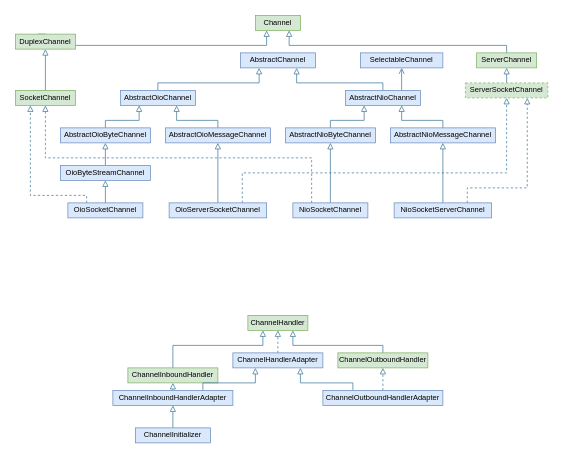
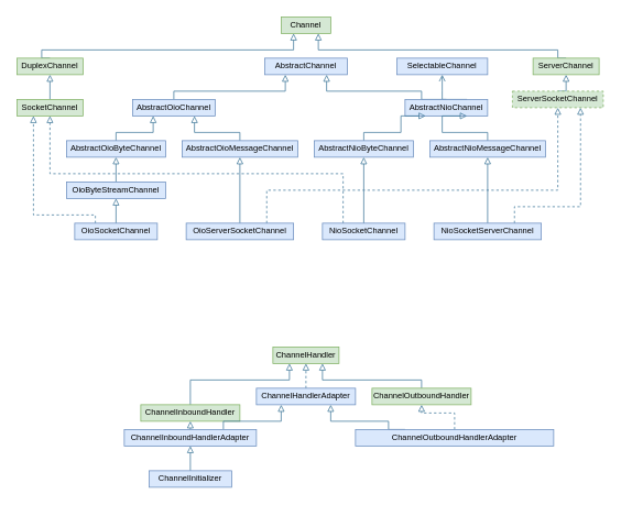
  <mxCell id="0" />
  <mxCell id="1" parent="0" />
  <mxCell id="2" value="&lt;p style=&quot;margin: 4px 0px 0px; font-size: 10px;&quot;&gt;&lt;span style=&quot;font-size: 10px;&quot;&gt;Channel&lt;/span&gt;&lt;/p&gt;" style="verticalAlign=middle;align=center;overflow=fill;fontSize=10;fontFamily=Helvetica;html=1;fillColor=#d5e8d4;strokeColor=#82b366;fontStyle=0" vertex="1" parent="1"><mxGeometry x="340" y="20" width="60" height="20" as="geometry" /></mxCell>
  <mxCell id="3" value="&lt;p style=&quot;margin: 4px 0px 0px; font-size: 10px;&quot;&gt;&lt;span style=&quot;font-size: 10px;&quot;&gt;AbstractChannel&lt;/span&gt;&lt;/p&gt;" style="verticalAlign=middle;align=center;overflow=fill;fontSize=10;fontFamily=Helvetica;html=1;fillColor=#dae8fc;strokeColor=#6c8ebf;fontStyle=0" vertex="1" parent="1"><mxGeometry x="320" y="70" width="100" height="20" as="geometry" /></mxCell>
  <mxCell id="4" style="edgeStyle=orthogonalEdgeStyle;shape=connector;rounded=0;orthogonalLoop=1;jettySize=auto;html=1;exitX=0.5;exitY=0;exitDx=0;exitDy=0;entryX=0.75;entryY=1;entryDx=0;entryDy=0;labelBackgroundColor=default;strokeColor=#457B9D;fontFamily=Helvetica;fontSize=11;fontColor=default;endArrow=block;endFill=0;" edge="1" parent="1" source="6" target="3"><mxGeometry relative="1" as="geometry"><Array as="points"><mxPoint x="510" y="110" /><mxPoint x="395" y="110" /></Array></mxGeometry></mxCell>
  <mxCell id="5" style="edgeStyle=orthogonalEdgeStyle;shape=connector;rounded=0;orthogonalLoop=1;jettySize=auto;html=1;exitX=0.75;exitY=0;exitDx=0;exitDy=0;entryX=0.5;entryY=1;entryDx=0;entryDy=0;labelBackgroundColor=default;strokeColor=#457B9D;fontFamily=Helvetica;fontSize=11;fontColor=default;endArrow=open;endFill=0;" edge="1" parent="1" source="6" target="9"><mxGeometry relative="1" as="geometry"><Array as="points"><mxPoint x="535" y="110" /><mxPoint x="535" y="110" /></Array></mxGeometry></mxCell>
- <mxCell id="6" value="&lt;p style=&quot;margin: 4px 0px 0px; font-size: 10px;&quot;&gt;&lt;span style=&quot;font-size: 10px;&quot;&gt;AbstractNioChannel&lt;/span&gt;&lt;/p&gt;" style="verticalAlign=middle;align=center;overflow=fill;fontSize=10;fontFamily=Helvetica;html=1;fillColor=#dae8fc;strokeColor=#6c8ebf;fontStyle=0" vertex="1" parent="1"><mxGeometry x="460" y="120" width="100" height="20" as="geometry" /></mxCell>
+ <mxCell id="6" value="&lt;p style=&quot;margin: 4px 0px 0px; font-size: 10px;&quot;&gt;&lt;span style=&quot;font-size: 10px;&quot;&gt;AbstractNioChannel&lt;/span&gt;&lt;/p&gt;" style="verticalAlign=middle;align=center;overflow=fill;fontSize=10;fontFamily=Helvetica;html=1;fillColor=#dae8fc;strokeColor=#6c8ebf;fontStyle=0" vertex="1" parent="1"><mxGeometry x="490" y="120" width="100" height="20" as="geometry" /></mxCell>
  <mxCell id="7" style="edgeStyle=orthogonalEdgeStyle;shape=connector;rounded=0;orthogonalLoop=1;jettySize=auto;html=1;exitX=0.5;exitY=0;exitDx=0;exitDy=0;entryX=0.25;entryY=1;entryDx=0;entryDy=0;labelBackgroundColor=default;strokeColor=#457B9D;fontFamily=Helvetica;fontSize=11;fontColor=default;endArrow=block;endFill=0;" edge="1" parent="1" source="8" target="3"><mxGeometry relative="1" as="geometry"><Array as="points"><mxPoint x="210" y="110" /><mxPoint x="345" y="110" /></Array></mxGeometry></mxCell>
  <mxCell id="8" value="&lt;p style=&quot;margin: 4px 0px 0px; font-size: 10px;&quot;&gt;&lt;span style=&quot;font-size: 10px;&quot;&gt;AbstractOioChannel&lt;/span&gt;&lt;/p&gt;" style="verticalAlign=middle;align=center;overflow=fill;fontSize=10;fontFamily=Helvetica;html=1;fillColor=#dae8fc;strokeColor=#6c8ebf;fontStyle=0" vertex="1" parent="1"><mxGeometry x="160" y="120" width="100" height="20" as="geometry" /></mxCell>
  <mxCell id="9" value="&lt;p style=&quot;margin: 4px 0px 0px; font-size: 10px;&quot;&gt;&lt;span style=&quot;font-size: 10px;&quot;&gt;SelectableChannel&lt;/span&gt;&lt;/p&gt;" style="verticalAlign=middle;align=center;overflow=fill;fontSize=10;fontFamily=Helvetica;html=1;fillColor=#dae8fc;strokeColor=#6c8ebf;fontStyle=0" vertex="1" parent="1"><mxGeometry x="480" y="70" width="110" height="20" as="geometry" /></mxCell>
  <mxCell id="10" style="edgeStyle=orthogonalEdgeStyle;shape=connector;rounded=0;orthogonalLoop=1;jettySize=auto;html=1;exitX=0.5;exitY=0;exitDx=0;exitDy=0;entryX=0.75;entryY=1;entryDx=0;entryDy=0;labelBackgroundColor=default;strokeColor=#457B9D;fontFamily=Helvetica;fontSize=11;fontColor=default;endArrow=block;endFill=0;" edge="1" parent="1" source="11" target="6"><mxGeometry relative="1" as="geometry"><Array as="points"><mxPoint x="590" y="160" /><mxPoint x="535" y="160" /></Array></mxGeometry></mxCell>
  <mxCell id="11" value="&lt;p style=&quot;margin: 4px 0px 0px; font-size: 10px;&quot;&gt;&lt;span style=&quot;font-size: 10px;&quot;&gt;AbstractNioMessageChannel&lt;/span&gt;&lt;/p&gt;" style="verticalAlign=middle;align=center;overflow=fill;fontSize=10;fontFamily=Helvetica;html=1;fillColor=#dae8fc;strokeColor=#6c8ebf;fontStyle=0" vertex="1" parent="1"><mxGeometry x="520" y="170" width="140" height="20" as="geometry" /></mxCell>
  <mxCell id="12" style="edgeStyle=orthogonalEdgeStyle;shape=connector;rounded=0;orthogonalLoop=1;jettySize=auto;html=1;exitX=0.5;exitY=0;exitDx=0;exitDy=0;entryX=0.25;entryY=1;entryDx=0;entryDy=0;labelBackgroundColor=default;strokeColor=#457B9D;fontFamily=Helvetica;fontSize=11;fontColor=default;endArrow=block;endFill=0;" edge="1" parent="1" source="13" target="6"><mxGeometry relative="1" as="geometry"><Array as="points"><mxPoint x="440" y="160" /><mxPoint x="485" y="160" /></Array></mxGeometry></mxCell>
  <mxCell id="13" value="&lt;p style=&quot;margin: 4px 0px 0px; font-size: 10px;&quot;&gt;&lt;span style=&quot;font-size: 10px;&quot;&gt;AbstractNioByteChannel&lt;/span&gt;&lt;/p&gt;" style="verticalAlign=middle;align=center;overflow=fill;fontSize=10;fontFamily=Helvetica;html=1;fillColor=#dae8fc;strokeColor=#6c8ebf;fontStyle=0" vertex="1" parent="1"><mxGeometry x="380" y="170" width="120" height="20" as="geometry" /></mxCell>
  <mxCell id="14" style="edgeStyle=orthogonalEdgeStyle;shape=connector;rounded=0;orthogonalLoop=1;jettySize=auto;html=1;exitX=0.5;exitY=0;exitDx=0;exitDy=0;entryX=0.75;entryY=1;entryDx=0;entryDy=0;labelBackgroundColor=default;strokeColor=#457B9D;fontFamily=Helvetica;fontSize=11;fontColor=default;endArrow=block;endFill=0;" edge="1" parent="1" source="15" target="8"><mxGeometry relative="1" as="geometry"><Array as="points"><mxPoint x="290" y="160" /><mxPoint x="235" y="160" /></Array></mxGeometry></mxCell>
  <mxCell id="15" value="&lt;p style=&quot;margin: 4px 0px 0px; font-size: 10px;&quot;&gt;&lt;span style=&quot;font-size: 10px;&quot;&gt;AbstractOioMessageChannel&lt;/span&gt;&lt;/p&gt;" style="verticalAlign=middle;align=center;overflow=fill;fontSize=10;fontFamily=Helvetica;html=1;fillColor=#dae8fc;strokeColor=#6c8ebf;fontStyle=0" vertex="1" parent="1"><mxGeometry x="220" y="170" width="140" height="20" as="geometry" /></mxCell>
  <mxCell id="16" style="edgeStyle=orthogonalEdgeStyle;shape=connector;rounded=0;orthogonalLoop=1;jettySize=auto;html=1;exitX=0.5;exitY=0;exitDx=0;exitDy=0;entryX=0.25;entryY=1;entryDx=0;entryDy=0;labelBackgroundColor=default;strokeColor=#457B9D;fontFamily=Helvetica;fontSize=11;fontColor=default;endArrow=block;endFill=0;" edge="1" parent="1" source="17" target="8"><mxGeometry relative="1" as="geometry"><Array as="points"><mxPoint x="140" y="160" /><mxPoint x="185" y="160" /></Array></mxGeometry></mxCell>
  <mxCell id="17" value="&lt;p style=&quot;margin: 4px 0px 0px; font-size: 10px;&quot;&gt;&lt;span style=&quot;font-size: 10px;&quot;&gt;AbstractOioByteChannel&lt;/span&gt;&lt;/p&gt;" style="verticalAlign=middle;align=center;overflow=fill;fontSize=10;fontFamily=Helvetica;html=1;fillColor=#dae8fc;strokeColor=#6c8ebf;fontStyle=0" vertex="1" parent="1"><mxGeometry x="80" y="170" width="120" height="20" as="geometry" /></mxCell>
  <mxCell id="18" style="edgeStyle=orthogonalEdgeStyle;shape=connector;rounded=0;orthogonalLoop=1;jettySize=auto;html=1;exitX=0.5;exitY=0;exitDx=0;exitDy=0;entryX=0.5;entryY=1;entryDx=0;entryDy=0;labelBackgroundColor=default;strokeColor=#457B9D;fontFamily=Helvetica;fontSize=11;fontColor=default;endArrow=block;endFill=0;" edge="1" parent="1" source="19" target="17"><mxGeometry relative="1" as="geometry" /></mxCell>
  <mxCell id="19" value="&lt;p style=&quot;margin: 4px 0px 0px; font-size: 10px;&quot;&gt;&lt;span style=&quot;font-size: 10px;&quot;&gt;OioByteStreamChannel&lt;/span&gt;&lt;/p&gt;" style="verticalAlign=middle;align=center;overflow=fill;fontSize=10;fontFamily=Helvetica;html=1;fillColor=#dae8fc;strokeColor=#6c8ebf;fontStyle=0" vertex="1" parent="1"><mxGeometry x="80" y="220" width="120" height="20" as="geometry" /></mxCell>
  <mxCell id="20" style="edgeStyle=orthogonalEdgeStyle;shape=connector;rounded=0;orthogonalLoop=1;jettySize=auto;html=1;exitX=0.5;exitY=0;exitDx=0;exitDy=0;entryX=0.5;entryY=1;entryDx=0;entryDy=0;labelBackgroundColor=default;strokeColor=#457B9D;fontFamily=Helvetica;fontSize=11;fontColor=default;endArrow=block;endFill=0;" edge="1" parent="1" source="22" target="19"><mxGeometry relative="1" as="geometry" /></mxCell>
  <mxCell id="21" style="edgeStyle=orthogonalEdgeStyle;shape=connector;rounded=0;orthogonalLoop=1;jettySize=auto;html=1;exitX=0.25;exitY=0;exitDx=0;exitDy=0;entryX=0.25;entryY=1;entryDx=0;entryDy=0;labelBackgroundColor=default;strokeColor=#457B9D;fontFamily=Helvetica;fontSize=11;fontColor=default;endArrow=block;endFill=0;dashed=1;" edge="1" parent="1" source="22" target="39"><mxGeometry relative="1" as="geometry"><Array as="points"><mxPoint x="115" y="260" /><mxPoint x="40" y="260" /></Array></mxGeometry></mxCell>
  <mxCell id="22" value="&lt;p style=&quot;margin: 4px 0px 0px; font-size: 10px;&quot;&gt;&lt;span style=&quot;font-size: 10px;&quot;&gt;OioSocketChannel&lt;/span&gt;&lt;/p&gt;" style="verticalAlign=middle;align=center;overflow=fill;fontSize=10;fontFamily=Helvetica;html=1;fillColor=#dae8fc;strokeColor=#6c8ebf;fontStyle=0" vertex="1" parent="1"><mxGeometry x="90" y="270" width="100" height="20" as="geometry" /></mxCell>
  <mxCell id="23" style="edgeStyle=orthogonalEdgeStyle;shape=connector;rounded=0;orthogonalLoop=1;jettySize=auto;html=1;exitX=0.5;exitY=0;exitDx=0;exitDy=0;entryX=0.5;entryY=1;entryDx=0;entryDy=0;labelBackgroundColor=default;strokeColor=#457B9D;fontFamily=Helvetica;fontSize=11;fontColor=default;endArrow=block;endFill=0;" edge="1" parent="1" source="25" target="13"><mxGeometry relative="1" as="geometry" /></mxCell>
  <mxCell id="24" style="edgeStyle=orthogonalEdgeStyle;shape=connector;rounded=0;orthogonalLoop=1;jettySize=auto;html=1;exitX=0.25;exitY=0;exitDx=0;exitDy=0;entryX=0.5;entryY=1;entryDx=0;entryDy=0;labelBackgroundColor=default;strokeColor=#457B9D;fontFamily=Helvetica;fontSize=11;fontColor=default;endArrow=block;endFill=0;dashed=1;" edge="1" parent="1" source="25" target="39"><mxGeometry relative="1" as="geometry"><Array as="points"><mxPoint x="415" y="210" /><mxPoint x="60" y="210" /></Array></mxGeometry></mxCell>
  <mxCell id="25" value="&lt;p style=&quot;margin: 4px 0px 0px; font-size: 10px;&quot;&gt;&lt;span style=&quot;font-size: 10px;&quot;&gt;NioSocketChannel&lt;/span&gt;&lt;/p&gt;" style="verticalAlign=middle;align=center;overflow=fill;fontSize=10;fontFamily=Helvetica;html=1;fillColor=#dae8fc;strokeColor=#6c8ebf;fontStyle=0" vertex="1" parent="1"><mxGeometry x="390" y="270" width="100" height="20" as="geometry" /></mxCell>
  <mxCell id="26" style="edgeStyle=orthogonalEdgeStyle;shape=connector;rounded=0;orthogonalLoop=1;jettySize=auto;html=1;exitX=0.5;exitY=0;exitDx=0;exitDy=0;entryX=0.5;entryY=1;entryDx=0;entryDy=0;labelBackgroundColor=default;strokeColor=#457B9D;fontFamily=Helvetica;fontSize=11;fontColor=default;endArrow=block;endFill=0;" edge="1" parent="1" source="28" target="11"><mxGeometry relative="1" as="geometry" /></mxCell>
  <mxCell id="27" style="edgeStyle=orthogonalEdgeStyle;shape=connector;rounded=0;orthogonalLoop=1;jettySize=auto;html=1;exitX=0.75;exitY=0;exitDx=0;exitDy=0;entryX=0.75;entryY=1;entryDx=0;entryDy=0;labelBackgroundColor=default;strokeColor=#457B9D;fontFamily=Helvetica;fontSize=11;fontColor=default;endArrow=block;endFill=0;dashed=1;" edge="1" parent="1" source="28" target="35"><mxGeometry relative="1" as="geometry"><Array as="points"><mxPoint x="623" y="250" /><mxPoint x="703" y="250" /></Array></mxGeometry></mxCell>
  <mxCell id="28" value="&lt;p style=&quot;margin: 4px 0px 0px; font-size: 10px;&quot;&gt;&lt;span style=&quot;font-size: 10px;&quot;&gt;NioSocketServerChannel&lt;/span&gt;&lt;/p&gt;" style="verticalAlign=middle;align=center;overflow=fill;fontSize=10;fontFamily=Helvetica;html=1;fillColor=#dae8fc;strokeColor=#6c8ebf;fontStyle=0" vertex="1" parent="1"><mxGeometry x="525" y="270" width="130" height="20" as="geometry" /></mxCell>
  <mxCell id="29" style="edgeStyle=orthogonalEdgeStyle;shape=connector;rounded=0;orthogonalLoop=1;jettySize=auto;html=1;exitX=0.5;exitY=0;exitDx=0;exitDy=0;entryX=0.5;entryY=1;entryDx=0;entryDy=0;labelBackgroundColor=default;strokeColor=#457B9D;fontFamily=Helvetica;fontSize=11;fontColor=default;endArrow=block;endFill=0;" edge="1" parent="1" source="31" target="15"><mxGeometry relative="1" as="geometry" /></mxCell>
  <mxCell id="30" style="edgeStyle=orthogonalEdgeStyle;shape=connector;rounded=0;orthogonalLoop=1;jettySize=auto;html=1;exitX=0.75;exitY=0;exitDx=0;exitDy=0;entryX=0.5;entryY=1;entryDx=0;entryDy=0;labelBackgroundColor=default;strokeColor=#457B9D;fontFamily=Helvetica;fontSize=11;fontColor=default;endArrow=block;endFill=0;dashed=1;" edge="1" parent="1" source="31" target="35"><mxGeometry relative="1" as="geometry"><Array as="points"><mxPoint x="323" y="230" /><mxPoint x="675" y="230" /></Array></mxGeometry></mxCell>
  <mxCell id="31" value="&lt;p style=&quot;margin: 4px 0px 0px; font-size: 10px;&quot;&gt;&lt;span style=&quot;font-size: 10px;&quot;&gt;OioServerSocketChannel&lt;/span&gt;&lt;/p&gt;" style="verticalAlign=middle;align=center;overflow=fill;fontSize=10;fontFamily=Helvetica;html=1;fillColor=#dae8fc;strokeColor=#6c8ebf;fontStyle=0" vertex="1" parent="1"><mxGeometry x="225" y="270" width="130" height="20" as="geometry" /></mxCell>
  <mxCell id="32" style="edgeStyle=orthogonalEdgeStyle;shape=connector;rounded=0;orthogonalLoop=1;jettySize=auto;html=1;exitX=0.5;exitY=0;exitDx=0;exitDy=0;entryX=0.75;entryY=1;entryDx=0;entryDy=0;labelBackgroundColor=default;strokeColor=#457B9D;fontFamily=Helvetica;fontSize=11;fontColor=default;endArrow=block;endFill=0;" edge="1" parent="1" source="33" target="2"><mxGeometry relative="1" as="geometry"><Array as="points"><mxPoint x="675" y="60" /><mxPoint x="385" y="60" /></Array></mxGeometry></mxCell>
- <mxCell id="33" value="&lt;p style=&quot;margin: 4px 0px 0px; font-size: 10px;&quot;&gt;&lt;span style=&quot;font-size: 10px;&quot;&gt;ServerChannel&lt;/span&gt;&lt;/p&gt;" style="verticalAlign=middle;align=center;overflow=fill;fontSize=10;fontFamily=Helvetica;html=1;fillColor=#d5e8d4;strokeColor=#82b366;fontStyle=0" vertex="1" parent="1"><mxGeometry x="635" y="70" width="80" height="20" as="geometry" /></mxCell>
+ <mxCell id="33" value="&lt;p style=&quot;margin: 4px 0px 0px; font-size: 10px;&quot;&gt;&lt;span style=&quot;font-size: 10px;&quot;&gt;ServerChannel&lt;/span&gt;&lt;/p&gt;" style="verticalAlign=middle;align=center;overflow=fill;fontSize=10;fontFamily=Helvetica;html=1;fillColor=#d5e8d4;strokeColor=#82b366;fontStyle=0" vertex="1" parent="1"><mxGeometry x="645" y="70" width="80" height="20" as="geometry" /></mxCell>
  <mxCell id="34" style="edgeStyle=orthogonalEdgeStyle;shape=connector;rounded=0;orthogonalLoop=1;jettySize=auto;html=1;exitX=0.5;exitY=0;exitDx=0;exitDy=0;entryX=0.5;entryY=1;entryDx=0;entryDy=0;labelBackgroundColor=default;strokeColor=#457B9D;fontFamily=Helvetica;fontSize=11;fontColor=default;endArrow=block;endFill=0;" edge="1" parent="1" source="35" target="33"><mxGeometry relative="1" as="geometry" /></mxCell>
  <mxCell id="35" value="&lt;p style=&quot;margin: 4px 0px 0px; font-size: 10px;&quot;&gt;&lt;span style=&quot;font-size: 10px;&quot;&gt;ServerSocketChannel&lt;/span&gt;&lt;/p&gt;" style="verticalAlign=middle;align=center;overflow=fill;fontSize=10;fontFamily=Helvetica;html=1;fillColor=#d5e8d4;strokeColor=#82b366;fontStyle=0;dashed=1;" vertex="1" parent="1"><mxGeometry x="620" y="110" width="110" height="20" as="geometry" /></mxCell>
  <mxCell id="36" style="edgeStyle=orthogonalEdgeStyle;shape=connector;rounded=0;orthogonalLoop=1;jettySize=auto;html=1;exitX=0.5;exitY=0;exitDx=0;exitDy=0;entryX=0.25;entryY=1;entryDx=0;entryDy=0;labelBackgroundColor=default;strokeColor=#457B9D;fontFamily=Helvetica;fontSize=11;fontColor=default;endArrow=block;endFill=0;" edge="1" parent="1" source="37" target="2"><mxGeometry relative="1" as="geometry"><Array as="points"><mxPoint x="50" y="60" /><mxPoint x="355" y="60" /></Array></mxGeometry></mxCell>
- <mxCell id="37" value="&lt;p style=&quot;margin: 4px 0px 0px; font-size: 10px;&quot;&gt;&lt;span style=&quot;font-size: 10px;&quot;&gt;DuplexChannel&lt;/span&gt;&lt;/p&gt;" style="verticalAlign=middle;align=center;overflow=fill;fontSize=10;fontFamily=Helvetica;html=1;fillColor=#d5e8d4;strokeColor=#82b366;fontStyle=0" vertex="1" parent="1"><mxGeometry x="20" y="45" width="80" height="20" as="geometry" /></mxCell>
+ <mxCell id="37" value="&lt;p style=&quot;margin: 4px 0px 0px; font-size: 10px;&quot;&gt;&lt;span style=&quot;font-size: 10px;&quot;&gt;DuplexChannel&lt;/span&gt;&lt;/p&gt;" style="verticalAlign=middle;align=center;overflow=fill;fontSize=10;fontFamily=Helvetica;html=1;fillColor=#d5e8d4;strokeColor=#82b366;fontStyle=0" vertex="1" parent="1"><mxGeometry x="20" y="70" width="80" height="20" as="geometry" /></mxCell>
  <mxCell id="38" style="edgeStyle=orthogonalEdgeStyle;shape=connector;rounded=0;orthogonalLoop=1;jettySize=auto;html=1;exitX=0.5;exitY=0;exitDx=0;exitDy=0;entryX=0.5;entryY=1;entryDx=0;entryDy=0;labelBackgroundColor=default;strokeColor=#457B9D;fontFamily=Helvetica;fontSize=11;fontColor=default;endArrow=block;endFill=0;" edge="1" parent="1" source="39" target="37"><mxGeometry relative="1" as="geometry" /></mxCell>
  <mxCell id="39" value="&lt;p style=&quot;margin: 4px 0px 0px; font-size: 10px;&quot;&gt;&lt;span style=&quot;font-size: 10px;&quot;&gt;SocketChannel&lt;/span&gt;&lt;/p&gt;" style="verticalAlign=middle;align=center;overflow=fill;fontSize=10;fontFamily=Helvetica;html=1;fillColor=#d5e8d4;strokeColor=#82b366;fontStyle=0" vertex="1" parent="1"><mxGeometry x="20" y="120" width="80" height="20" as="geometry" /></mxCell>
  <mxCell id="40" value="&lt;p style=&quot;margin: 4px 0px 0px; font-size: 10px;&quot;&gt;&lt;span style=&quot;font-size: 10px;&quot;&gt;ChannelHandler&lt;/span&gt;&lt;/p&gt;" style="verticalAlign=middle;align=center;overflow=fill;fontSize=10;fontFamily=Helvetica;html=1;fillColor=#d5e8d4;strokeColor=#82b366;fontStyle=0" vertex="1" parent="1"><mxGeometry x="330" y="420" width="80" height="20" as="geometry" /></mxCell>
  <mxCell id="41" style="edgeStyle=orthogonalEdgeStyle;shape=connector;rounded=0;orthogonalLoop=1;jettySize=auto;html=1;exitX=0.5;exitY=0;exitDx=0;exitDy=0;entryX=0.5;entryY=1;entryDx=0;entryDy=0;labelBackgroundColor=default;strokeColor=#457B9D;fontFamily=Helvetica;fontSize=11;fontColor=default;endArrow=block;endFill=0;dashed=1;" edge="1" parent="1" source="42" target="40"><mxGeometry relative="1" as="geometry" /></mxCell>
  <mxCell id="42" value="&lt;p style=&quot;margin: 4px 0px 0px; font-size: 10px;&quot;&gt;&lt;span style=&quot;font-size: 10px;&quot;&gt;ChannelHandlerAdapter&lt;/span&gt;&lt;/p&gt;" style="verticalAlign=middle;align=center;overflow=fill;fontSize=10;fontFamily=Helvetica;html=1;fillColor=#dae8fc;strokeColor=#6c8ebf;fontStyle=0" vertex="1" parent="1"><mxGeometry x="310" y="470" width="120" height="20" as="geometry" /></mxCell>
  <mxCell id="43" style="edgeStyle=orthogonalEdgeStyle;shape=connector;rounded=0;orthogonalLoop=1;jettySize=auto;html=1;exitX=0.5;exitY=0;exitDx=0;exitDy=0;entryX=0.25;entryY=1;entryDx=0;entryDy=0;labelBackgroundColor=default;strokeColor=#457B9D;fontFamily=Helvetica;fontSize=11;fontColor=default;endArrow=block;endFill=0;" edge="1" parent="1" source="44" target="40"><mxGeometry relative="1" as="geometry"><Array as="points"><mxPoint x="230" y="460" /><mxPoint x="350" y="460" /></Array></mxGeometry></mxCell>
  <mxCell id="44" value="&lt;p style=&quot;margin: 4px 0px 0px; font-size: 10px;&quot;&gt;ChannelInboundHandler&lt;br&gt;&lt;/p&gt;" style="verticalAlign=middle;align=center;overflow=fill;fontSize=10;fontFamily=Helvetica;html=1;fillColor=#d5e8d4;strokeColor=#82b366;fontStyle=0" vertex="1" parent="1"><mxGeometry x="170" y="490" width="120" height="20" as="geometry" /></mxCell>
  <mxCell id="45" style="edgeStyle=orthogonalEdgeStyle;shape=connector;rounded=0;orthogonalLoop=1;jettySize=auto;html=1;exitX=0.5;exitY=0;exitDx=0;exitDy=0;entryX=0.75;entryY=1;entryDx=0;entryDy=0;labelBackgroundColor=default;strokeColor=#457B9D;fontFamily=Helvetica;fontSize=11;fontColor=default;endArrow=block;endFill=0;" edge="1" parent="1" source="46" target="40"><mxGeometry relative="1" as="geometry"><Array as="points"><mxPoint x="510" y="460" /><mxPoint x="390" y="460" /></Array></mxGeometry></mxCell>
  <mxCell id="46" value="&lt;p style=&quot;margin: 4px 0px 0px; font-size: 10px;&quot;&gt;ChannelOutboundHandler&lt;br&gt;&lt;/p&gt;" style="verticalAlign=middle;align=center;overflow=fill;fontSize=10;fontFamily=Helvetica;html=1;fillColor=#d5e8d4;strokeColor=#82b366;fontStyle=0" vertex="1" parent="1"><mxGeometry x="450" y="470" width="120" height="20" as="geometry" /></mxCell>
  <mxCell id="47" style="edgeStyle=orthogonalEdgeStyle;shape=connector;rounded=0;orthogonalLoop=1;jettySize=auto;html=1;exitX=0.5;exitY=0;exitDx=0;exitDy=0;entryX=0.5;entryY=1;entryDx=0;entryDy=0;labelBackgroundColor=default;strokeColor=#457B9D;fontFamily=Helvetica;fontSize=11;fontColor=default;endArrow=block;endFill=0;dashed=1;" edge="1" parent="1" source="49" target="44"><mxGeometry relative="1" as="geometry" /></mxCell>
  <mxCell id="48" style="edgeStyle=orthogonalEdgeStyle;shape=connector;rounded=0;orthogonalLoop=1;jettySize=auto;html=1;exitX=0.75;exitY=0;exitDx=0;exitDy=0;entryX=0.25;entryY=1;entryDx=0;entryDy=0;labelBackgroundColor=default;strokeColor=#457B9D;fontFamily=Helvetica;fontSize=11;fontColor=default;endArrow=block;endFill=0;" edge="1" parent="1" source="49" target="42"><mxGeometry relative="1" as="geometry"><Array as="points"><mxPoint x="270" y="510" /><mxPoint x="340" y="510" /></Array></mxGeometry></mxCell>
  <mxCell id="49" value="&lt;p style=&quot;margin: 4px 0px 0px; font-size: 10px;&quot;&gt;ChannelInboundHandlerAdapter&lt;br&gt;&lt;/p&gt;" style="verticalAlign=middle;align=center;overflow=fill;fontSize=10;fontFamily=Helvetica;html=1;fillColor=#dae8fc;strokeColor=#6c8ebf;fontStyle=0" vertex="1" parent="1"><mxGeometry x="150" y="520" width="160" height="20" as="geometry" /></mxCell>
  <mxCell id="50" style="edgeStyle=orthogonalEdgeStyle;shape=connector;rounded=0;orthogonalLoop=1;jettySize=auto;html=1;exitX=0.5;exitY=0;exitDx=0;exitDy=0;entryX=0.5;entryY=1;entryDx=0;entryDy=0;labelBackgroundColor=default;strokeColor=#457B9D;fontFamily=Helvetica;fontSize=11;fontColor=default;endArrow=block;endFill=0;dashed=1;" edge="1" parent="1" source="52" target="46"><mxGeometry relative="1" as="geometry" /></mxCell>
  <mxCell id="51" style="edgeStyle=orthogonalEdgeStyle;shape=connector;rounded=0;orthogonalLoop=1;jettySize=auto;html=1;exitX=0.25;exitY=0;exitDx=0;exitDy=0;entryX=0.75;entryY=1;entryDx=0;entryDy=0;labelBackgroundColor=default;strokeColor=#457B9D;fontFamily=Helvetica;fontSize=11;fontColor=default;endArrow=block;endFill=0;" edge="1" parent="1" source="52" target="42"><mxGeometry relative="1" as="geometry"><Array as="points"><mxPoint x="470" y="510" /><mxPoint x="400" y="510" /></Array></mxGeometry></mxCell>
- <mxCell id="52" value="&lt;p style=&quot;margin: 4px 0px 0px; font-size: 10px;&quot;&gt;ChannelOutboundHandlerAdapter&lt;br&gt;&lt;/p&gt;" style="verticalAlign=middle;align=center;overflow=fill;fontSize=10;fontFamily=Helvetica;html=1;fillColor=#dae8fc;strokeColor=#6c8ebf;fontStyle=0" vertex="1" parent="1"><mxGeometry x="430" y="520" width="160" height="20" as="geometry" /></mxCell>
+ <mxCell id="52" value="&lt;p style=&quot;margin: 4px 0px 0px; font-size: 10px;&quot;&gt;ChannelOutboundHandlerAdapter&lt;br&gt;&lt;/p&gt;" style="verticalAlign=middle;align=center;overflow=fill;fontSize=10;fontFamily=Helvetica;html=1;fillColor=#dae8fc;strokeColor=#6c8ebf;fontStyle=0" vertex="1" parent="1"><mxGeometry x="430" y="520" width="240" height="20" as="geometry" /></mxCell>
  <mxCell id="53" style="edgeStyle=orthogonalEdgeStyle;shape=connector;rounded=0;orthogonalLoop=1;jettySize=auto;html=1;exitX=0.5;exitY=0;exitDx=0;exitDy=0;entryX=0.5;entryY=1;entryDx=0;entryDy=0;labelBackgroundColor=default;strokeColor=#457B9D;fontFamily=Helvetica;fontSize=11;fontColor=default;endArrow=block;endFill=0;" edge="1" parent="1" source="54" target="49"><mxGeometry relative="1" as="geometry" /></mxCell>
  <mxCell id="54" value="&lt;p style=&quot;margin: 4px 0px 0px; font-size: 10px;&quot;&gt;ChannelInitializer&lt;br&gt;&lt;/p&gt;" style="verticalAlign=middle;align=center;overflow=fill;fontSize=10;fontFamily=Helvetica;html=1;fillColor=#dae8fc;strokeColor=#6c8ebf;fontStyle=0" vertex="1" parent="1"><mxGeometry x="180" y="570" width="100" height="20" as="geometry" /></mxCell>
